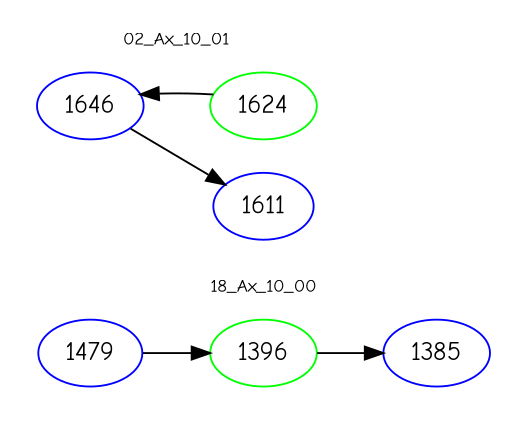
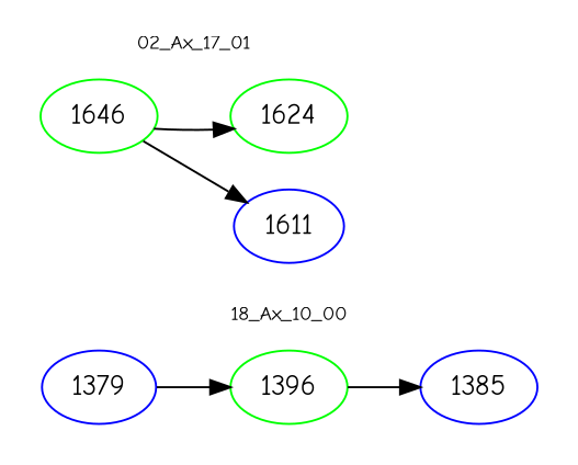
  digraph {
    fontname="Comic Neue"
    rankdir=LR
    node [color=blue fontname="Comic Neue"]
    edge [color=black fontname="Comic Neue"]
-   n1 [label=1479]
+   n1 [label=1379]
    n2 [color=green label=1396]
    n3 [label=1385]
-   n4 [label=1646]
+   n4 [color=green label=1646]
    n5 [label=1611]
    n6 [color=green label=1624]
    subgraph cluster_1 {
      color=white
      fontsize=10
      label="18_Ax_10_00"
      n1
      n2
      n3
    }
    subgraph cluster_2 {
      color=white
      fontsize=10
-     label="02_Ax_10_01"
+     label="02_Ax_17_01"
      n4
      n5
      n6
    }
    n1 -> n2
    n2 -> n3
    n4 -> n5
-   n6 -> n4
+   n4 -> n6
  }
